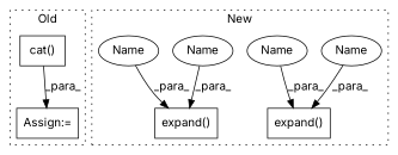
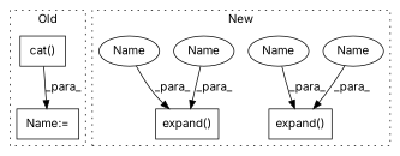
  digraph {
    fontname=Inter
    node [a=87 l=1 shape=box fontname=Inter]
    edge [fontname=Inter]
    n1 [a=75 l="10,8" label="cat()" s="1771,1789"]
-   n2 [a=68 l=7 label="Assign:=" s=2112]
+   n2 [a=68 l=7 label="Name:=" s=2112]
    n3 [a=75 l="26,1" label="expand()" s="2465,2501"]
    n4 [a=75 l="26,1" label="expand()" s="2413,2449"]
    n5 [label=Name s=2500 shape=ellipse]
    n6 [label=Name s=2448 shape=ellipse]
    n7 [label=Name s=2491 shape=ellipse]
    n8 [label=Name s=2439 shape=ellipse]
    subgraph cluster_1 {
      label=Old
      style=dotted
      n1
      n2
    }
    subgraph cluster_2 {
      label=New
      style=dotted
      n3
      n4
      n5
      n6
      n7
      n8
    }
    n1 -> n2 [label=_para_]
    n5 -> n3 [label=_para_]
    n6 -> n4 [label=_para_]
    n7 -> n3 [label=_para_]
    n8 -> n4 [label=_para_]
  }
